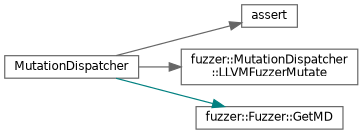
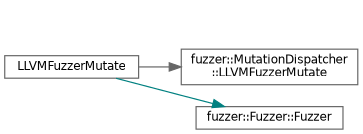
  digraph {
    rankdir=LR
    node [color=grey40 fillcolor=white fontname=Helvetica fontsize=10 shape=box style=filled]
    edge [color=gray40 fontname=Helvetica fontsize=10 labelfontname=Helvetica labelfontsize=10 style=solid]
-   n1 [height=0.2 label=MutationDispatcher width=0.4]
-   n2 [height=0.2 label=assert width=0.4]
+   n1 [height=0.2 label=LLVMFuzzerMutate width=0.4]
    n3 [height=0.2 label="fuzzer::MutationDispatcher\l::LLVMFuzzerMutate" width=0.4]
-   n4 [height=0.2 label="fuzzer::Fuzzer::GetMD" width=0.4]
-   n1 -> n2
+   n4 [height=0.2 label="fuzzer::Fuzzer::Fuzzer" width=0.4]
    n1 -> n3
    n1 -> n4 [color=teal]
  }
